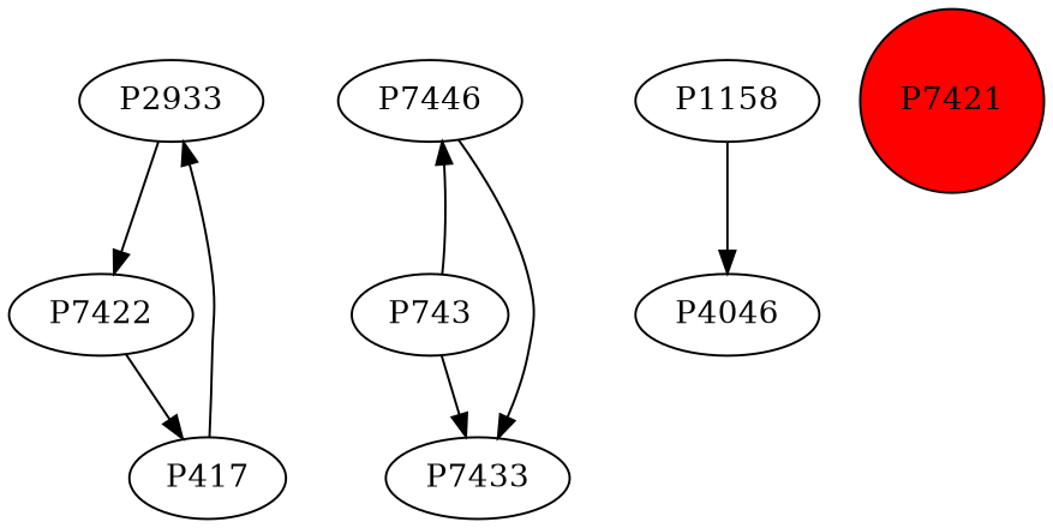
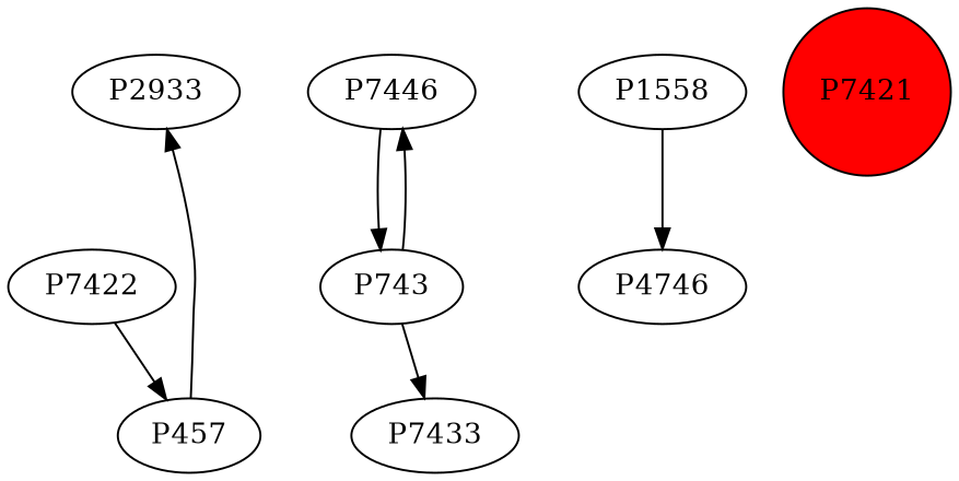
  digraph {
    P2933
    P7422
-   P457 [label=P417]
+   P457
    n4 [label=P7446]
    P743
    P7433
-   P1158
-   P4046
+   P1158 [label=P1558]
+   P4046 [label=P4746]
    P7421 [fillcolor=red shape=circle style=filled]
-   P2933 -> P7422
    P7422 -> P457
    P457 -> P2933
-   n4 -> P7433
+   n4 -> P743
    P743 -> n4
    P743 -> P7433
    P1158 -> P4046
  }
